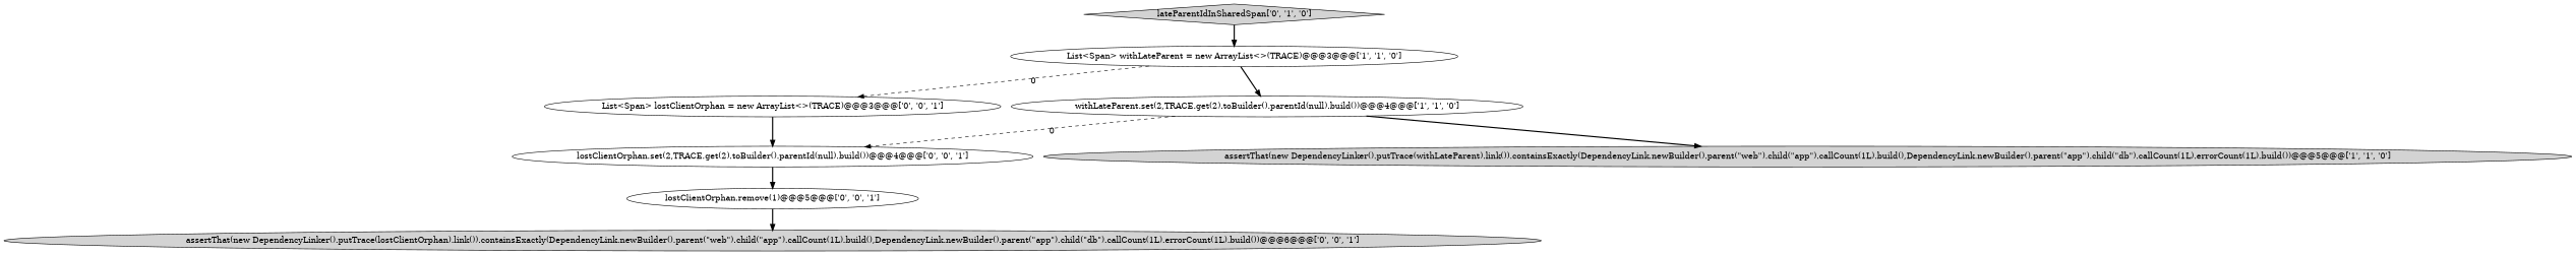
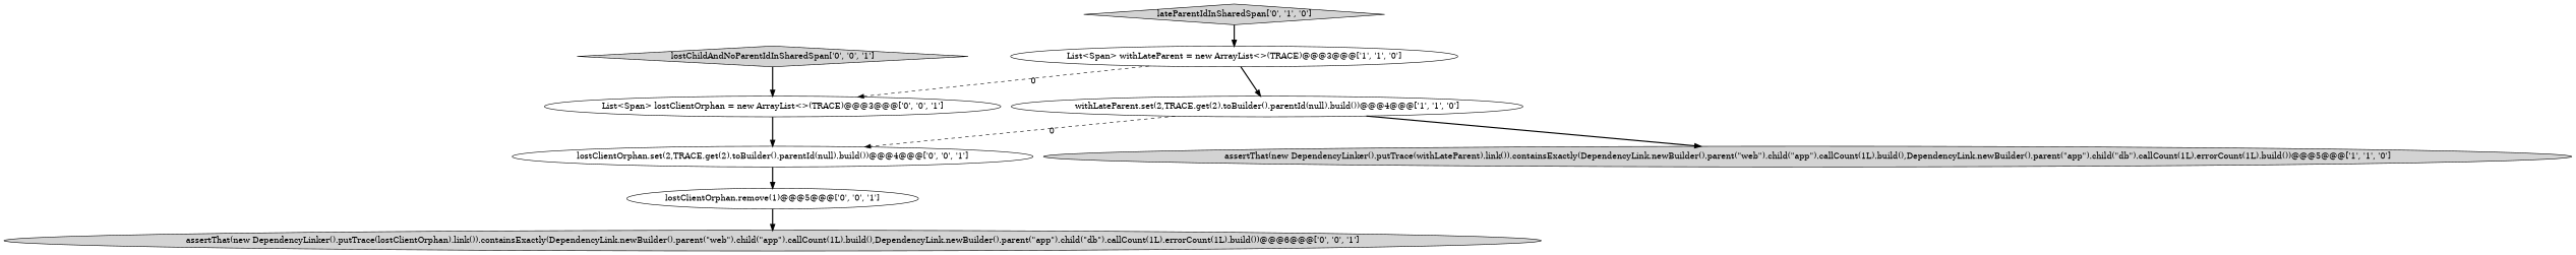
  digraph {
    node [fillcolor=white shape=ellipse style=filled]
    edge [style=bold]
    n1 [label="List<Span> withLateParent = new ArrayList<>(TRACE)@@@3@@@['1', '1', '0']"]
    n2 [label="List<Span> lostClientOrphan = new ArrayList<>(TRACE)@@@3@@@['0', '0', '1']"]
    n3 [label="withLateParent.set(2,TRACE.get(2).toBuilder().parentId(null).build())@@@4@@@['1', '1', '0']"]
    n4 [label="lostClientOrphan.set(2,TRACE.get(2).toBuilder().parentId(null).build())@@@4@@@['0', '0', '1']"]
    n5 [fillcolor=lightgray label="assertThat(new DependencyLinker().putTrace(withLateParent).link()).containsExactly(DependencyLink.newBuilder().parent(\"web\").child(\"app\").callCount(1L).build(),DependencyLink.newBuilder().parent(\"app\").child(\"db\").callCount(1L).errorCount(1L).build())@@@5@@@['1', '1', '0']"]
    n6 [fillcolor=lightgray label="lateParentIdInSharedSpan['0', '1', '0']" shape=diamond]
    n7 [label="lostClientOrphan.remove(1)@@@5@@@['0', '0', '1']"]
    n8 [fillcolor=lightgray label="assertThat(new DependencyLinker().putTrace(lostClientOrphan).link()).containsExactly(DependencyLink.newBuilder().parent(\"web\").child(\"app\").callCount(1L).build(),DependencyLink.newBuilder().parent(\"app\").child(\"db\").callCount(1L).errorCount(1L).build())@@@6@@@['0', '0', '1']"]
+   n9 [fillcolor=lightgray label="lostChildAndNoParentIdInSharedSpan['0', '0', '1']" shape=diamond]
    n1 -> n2 [label=0 style=dashed]
    n1 -> n3
    n2 -> n4
    n3 -> n4 [label=0 style=dashed]
    n3 -> n5
    n4 -> n7
    n6 -> n1
    n7 -> n8
+   n9 -> n2
  }
